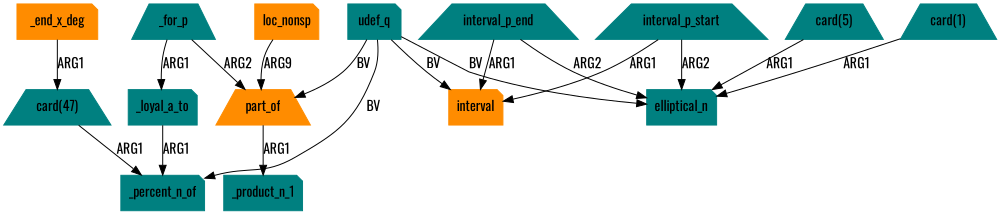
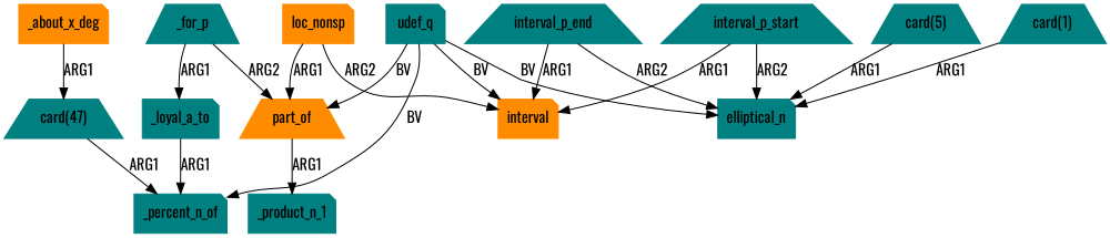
  digraph {
    fontname=Oswald
    node [color=teal fontname=Oswald shape=note style=filled]
    edge [fontname=Oswald]
-   _about_x_deg [color=darkorange label=_end_x_deg]
+   _about_x_deg [color=darkorange]
    "card(47)" [shape=trapezium]
    _percent_n_of
    loc_nonsp [color=darkorange]
    interval [color=darkorange]
    part_of [color=darkorange shape=trapezium]
    _product_n_1
    udef_q
    elliptical_n
    "card(5)" [shape=trapezium]
    interval_p_end [shape=trapezium]
    interval_p_start [shape=trapezium]
    _for_p [shape=trapezium]
    _loyal_a_to
    "card(1)" [shape=trapezium]
    _about_x_deg -> "card(47)" [label=ARG1]
    "card(47)" -> _percent_n_of [label=ARG1]
-   loc_nonsp -> part_of [label=ARG9]
+   loc_nonsp -> interval [label=ARG2]
+   loc_nonsp -> part_of [label=ARG1]
    part_of -> _product_n_1 [label=ARG1]
    udef_q -> _percent_n_of [label=BV]
    udef_q -> interval [label=BV]
    udef_q -> part_of [label=BV]
    udef_q -> elliptical_n [label=BV]
    "card(5)" -> elliptical_n [label=ARG1]
    interval_p_end -> interval [label=ARG1]
    interval_p_end -> elliptical_n [label=ARG2]
    interval_p_start -> interval [label=ARG1]
    interval_p_start -> elliptical_n [label=ARG2]
    _for_p -> part_of [label=ARG2]
    _for_p -> _loyal_a_to [label=ARG1]
    _loyal_a_to -> _percent_n_of [label=ARG1]
    "card(1)" -> elliptical_n [label=ARG1]
  }
